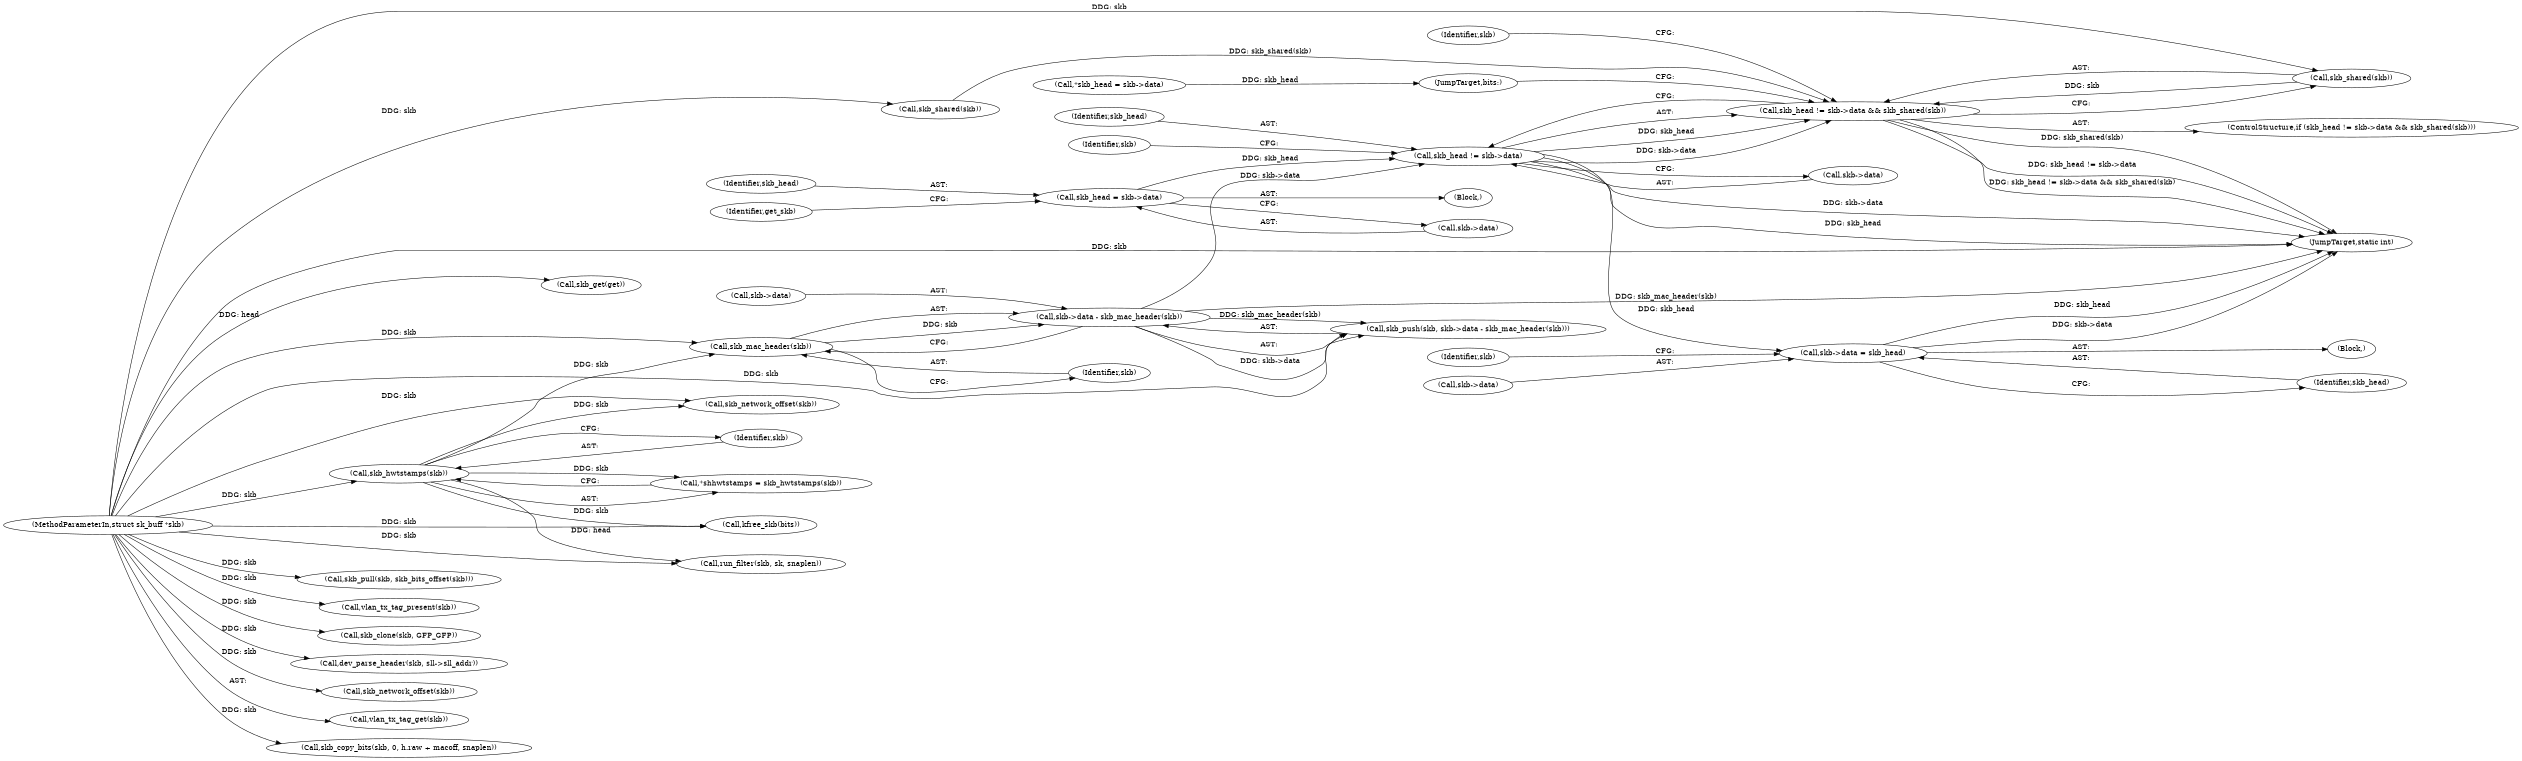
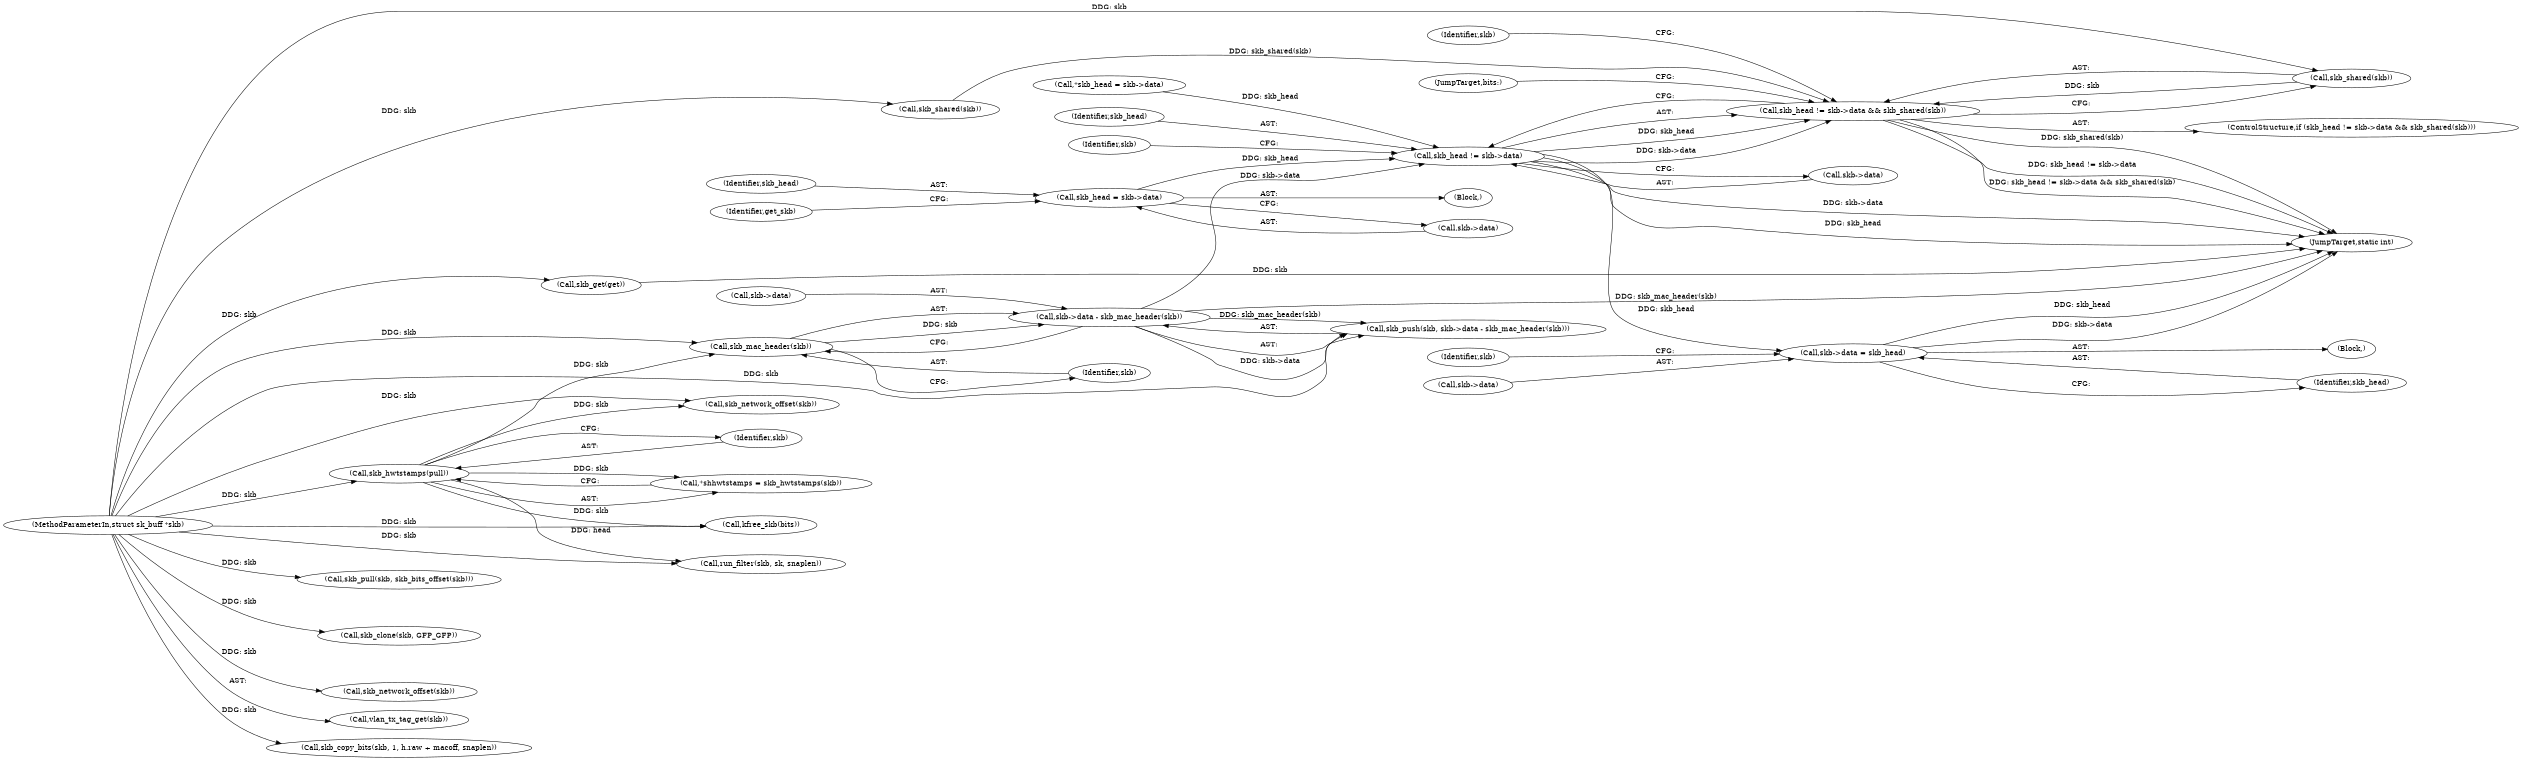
  digraph {
    rankdir=LR
    n1 [label="(Call,skb_head = skb->data)"]
    n2 [label="(Call,skb_head != skb->data)"]
    n3 [label="(Block,)"]
    n4 [label="(Call,skb->data)"]
    n5 [label="(JumpTarget,static int)"]
    n6 [label="(Call,skb_head != skb->data && skb_shared(skb))"]
    n7 [label="(Call,skb->data = skb_head)"]
    n8 [label="(Call,skb->data)"]
    n9 [label="(Call,skb->data - skb_mac_header(skb))"]
    n10 [label="(Call,skb_mac_header(skb))"]
    n11 [label="(Call,skb_push(skb, skb->data - skb_mac_header(skb)))"]
    n12 [label="(Identifier,skb)"]
-   n13 [label="(Call,skb_hwtstamps(skb))"]
+   n13 [label="(Call,skb_hwtstamps(pull))"]
    n14 [label="(Identifier,skb)"]
    n15 [label="(Call,kfree_skb(bits))"]
    n16 [label="(Call,*shhwtstamps = skb_hwtstamps(skb))"]
    n17 [label="(Call,run_filter(skb, sk, snaplen))"]
    n18 [label="(Call,skb_network_offset(skb))"]
    n19 [label="(MethodParameterIn,struct sk_buff *skb)"]
    n20 [label="(Call,skb_get(get))"]
    n21 [label="(Call,skb_pull(skb, skb_bits_offset(skb)))"]
-   n22 [label="(Call,vlan_tx_tag_present(skb))"]
    n23 [label="(Call,skb_clone(skb, GFP_GFP))"]
-   n24 [label="(Call,dev_parse_header(skb, sll->sll_addr))"]
    n25 [label="(Call,skb_shared(skb))"]
    n26 [label="(Call,skb_network_offset(skb))"]
    n27 [label="(Call,vlan_tx_tag_get(skb))"]
    n28 [label="(Call,skb_shared(skb))"]
-   n29 [label="(Call,skb_copy_bits(skb, 0, h.raw + macoff, snaplen))"]
+   n29 [label="(Call,skb_copy_bits(skb, 1, h.raw + macoff, snaplen))"]
    n30 [label="(ControlStructure,if (skb_head != skb->data && skb_shared(skb)))"]
    n31 [label="(Identifier,skb_head)"]
    n32 [label="(Block,)"]
    n33 [label="(Identifier,skb)"]
    n34 [label="(Identifier,skb_head)"]
    n35 [label="(Identifier,skb)"]
    n36 [label="(Call,*skb_head = skb->data)"]
    n37 [label="(Call,skb->data)"]
    n38 [label="(JumpTarget,bits:)"]
    n39 [label="(Identifier,skb)"]
    n40 [label="(Identifier,get_skb)"]
    n41 [label="(Identifier,skb_head)"]
    n42 [label="(Call,skb->data)"]
    n1 -> n2 [label="DDG: skb_head"]
    n1 -> n3 [label="AST: "]
    n1 -> n4 [label="CFG: "]
    n2 -> n5 [label="DDG: skb->data"]
    n2 -> n5 [label="DDG: skb_head"]
    n2 -> n6 [label="AST: "]
    n2 -> n6 [label="DDG: skb_head"]
    n2 -> n6 [label="DDG: skb->data"]
    n2 -> n7 [label="DDG: skb_head"]
    n2 -> n8 [label="CFG: "]
    n4 -> n1 [label="AST: "]
    n6 -> n2 [label="CFG: "]
    n6 -> n5 [label="DDG: skb_head != skb->data && skb_shared(skb)"]
    n6 -> n5 [label="DDG: skb_shared(skb)"]
    n6 -> n5 [label="DDG: skb_head != skb->data"]
    n6 -> n25 [label="CFG: "]
    n6 -> n30 [label="AST: "]
    n7 -> n5 [label="DDG: skb->data"]
    n7 -> n5 [label="DDG: skb_head"]
    n7 -> n31 [label="CFG: "]
    n7 -> n32 [label="AST: "]
    n8 -> n2 [label="AST: "]
    n9 -> n2 [label="DDG: skb->data"]
    n9 -> n5 [label="DDG: skb_mac_header(skb)"]
    n9 -> n10 [label="CFG: "]
    n9 -> n11 [label="AST: "]
    n9 -> n11 [label="DDG: skb->data"]
    n9 -> n11 [label="DDG: skb_mac_header(skb)"]
    n10 -> n9 [label="AST: "]
    n10 -> n9 [label="DDG: skb"]
    n10 -> n12 [label="CFG: "]
    n11 -> n9 [label="AST: "]
    n12 -> n10 [label="AST: "]
    n13 -> n10 [label="DDG: skb"]
    n13 -> n14 [label="CFG: "]
    n13 -> n15 [label="DDG: skb"]
    n13 -> n16 [label="AST: "]
    n13 -> n16 [label="DDG: skb"]
    n13 -> n17 [label="DDG: head"]
    n13 -> n18 [label="DDG: skb"]
    n14 -> n13 [label="AST: "]
    n16 -> n13 [label="CFG: "]
-   n19 -> n5 [label="DDG: skb"]
+   n20 -> n5 [label="DDG: skb"]
    n19 -> n10 [label="DDG: skb"]
    n19 -> n11 [label="DDG: skb"]
    n19 -> n13 [label="DDG: skb"]
    n19 -> n15 [label="DDG: skb"]
    n19 -> n17 [label="DDG: skb"]
    n19 -> n18 [label="DDG: skb"]
-   n19 -> n20 [label="DDG: head"]
+   n19 -> n20 [label="DDG: skb"]
    n19 -> n21 [label="DDG: skb"]
-   n19 -> n22 [label="DDG: skb"]
    n19 -> n23 [label="DDG: skb"]
-   n19 -> n24 [label="DDG: skb"]
    n19 -> n25 [label="DDG: skb"]
    n19 -> n26 [label="DDG: skb"]
    n19 -> n27 [label="AST: "]
    n19 -> n28 [label="DDG: skb"]
    n19 -> n29 [label="DDG: skb"]
    n25 -> n6 [label="AST: "]
    n25 -> n6 [label="DDG: skb"]
    n28 -> n6 [label="DDG: skb_shared(skb)"]
    n31 -> n7 [label="AST: "]
    n33 -> n6 [label="CFG: "]
    n34 -> n2 [label="AST: "]
    n35 -> n2 [label="CFG: "]
-   n36 -> n38 [label="DDG: skb_head"]
+   n36 -> n2 [label="DDG: skb_head"]
    n37 -> n9 [label="AST: "]
    n38 -> n6 [label="CFG: "]
    n39 -> n7 [label="CFG: "]
    n40 -> n1 [label="CFG: "]
    n41 -> n1 [label="AST: "]
    n42 -> n7 [label="AST: "]
  }
